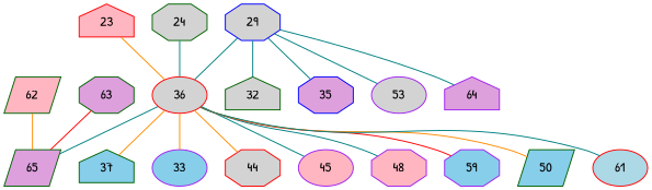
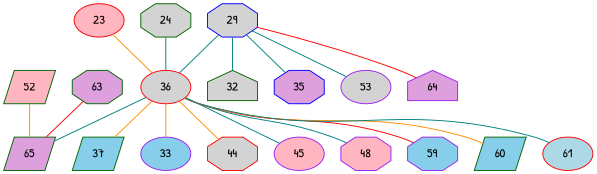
  graph {
    fontname="Patrick Hand"
    node [color=darkgreen fillcolor=lightgrey fontname="Patrick Hand" shape=octagon style=filled]
    edge [color=teal fontname="Patrick Hand"]
    36 [color=red shape=ellipse super="+10+33+8+13+19"]
-   37 [fillcolor=skyblue shape=house]
+   37 [fillcolor=skyblue shape=parallelogram]
    n3 [color=purple fillcolor=skyblue label=33 shape=ellipse super="+31"]
    44 [color=red super="+38"]
    45 [color=purple fillcolor=lightpink shape=ellipse]
    48 [color=purple fillcolor=lightpink]
    59 [color=purple fillcolor=skyblue]
-   60 [fillcolor=skyblue shape=parallelogram super="+52" label=50]
+   60 [fillcolor=skyblue shape=parallelogram super="+52"]
    61 [color=red fillcolor=lightblue shape=ellipse]
    65 [fillcolor=plum shape=parallelogram super="+56+47+49+58"]
-   23 [color=red fillcolor=lightpink shape=house]
+   23 [color=red fillcolor=lightpink shape=ellipse]
    24
    29 [color=blue super="+4+15+2+21"]
    32 [shape=house]
    35 [color=blue fillcolor=plum super="+25"]
    53 [color=purple shape=ellipse]
    64 [color=purple fillcolor=plum shape=house]
-   62 [fillcolor=lightpink shape=parallelogram super="+57"]
+   62 [fillcolor=lightpink shape=parallelogram super="+57" label=52]
    63 [fillcolor=plum]
    36 -- 37 [color=darkorange]
    36 -- n3 [color=darkorange]
    36 -- 44 [color=darkorange]
    36 -- 45
    36 -- 48
    36 -- 59 [color=red]
    36 -- 60 [color=darkorange]
    36 -- 61
    36 -- 65 [weight=5]
    23 -- 36 [color=darkorange]
    24 -- 36
    29 -- 36 [weight=5]
    29 -- 32
    29 -- 35
    29 -- 53
-   29 -- 64
+   29 -- 64 [color=red]
    62 -- 65 [color=darkorange weight=3]
    63 -- 65 [color=red]
  }
